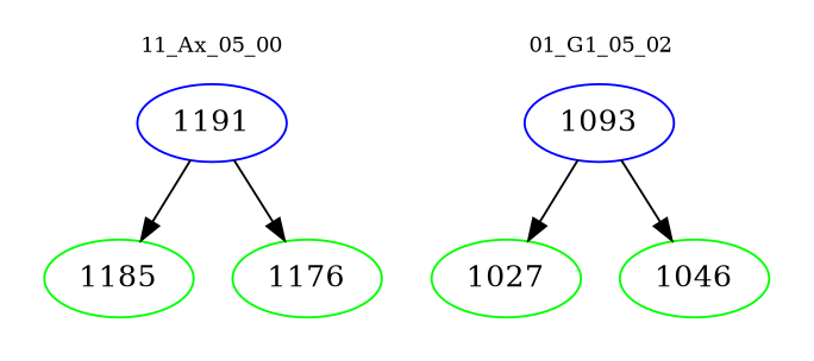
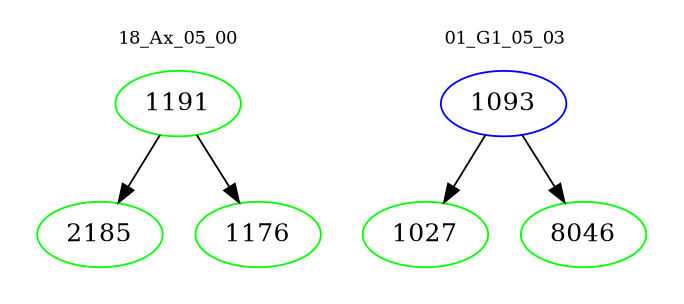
  digraph {
    node [color=green]
    edge [color=black]
-   n1 [color=blue label=1191]
-   n2 [label=1185]
+   n1 [label=1191]
+   n2 [label=2185]
    n3 [label=1176]
    n4 [color=blue label=1093]
    n5 [label=1027]
-   n6 [label=1046]
+   n6 [label=8046]
    subgraph cluster_1 {
      color=white
      fontsize=10
-     label="11_Ax_05_00"
+     label="18_Ax_05_00"
      n1
      n2
      n3
    }
    subgraph cluster_2 {
      color=white
      fontsize=10
-     label="01_G1_05_02"
+     label="01_G1_05_03"
      n4
      n5
      n6
    }
    n1 -> n2
    n1 -> n3
    n4 -> n5
    n4 -> n6
  }
